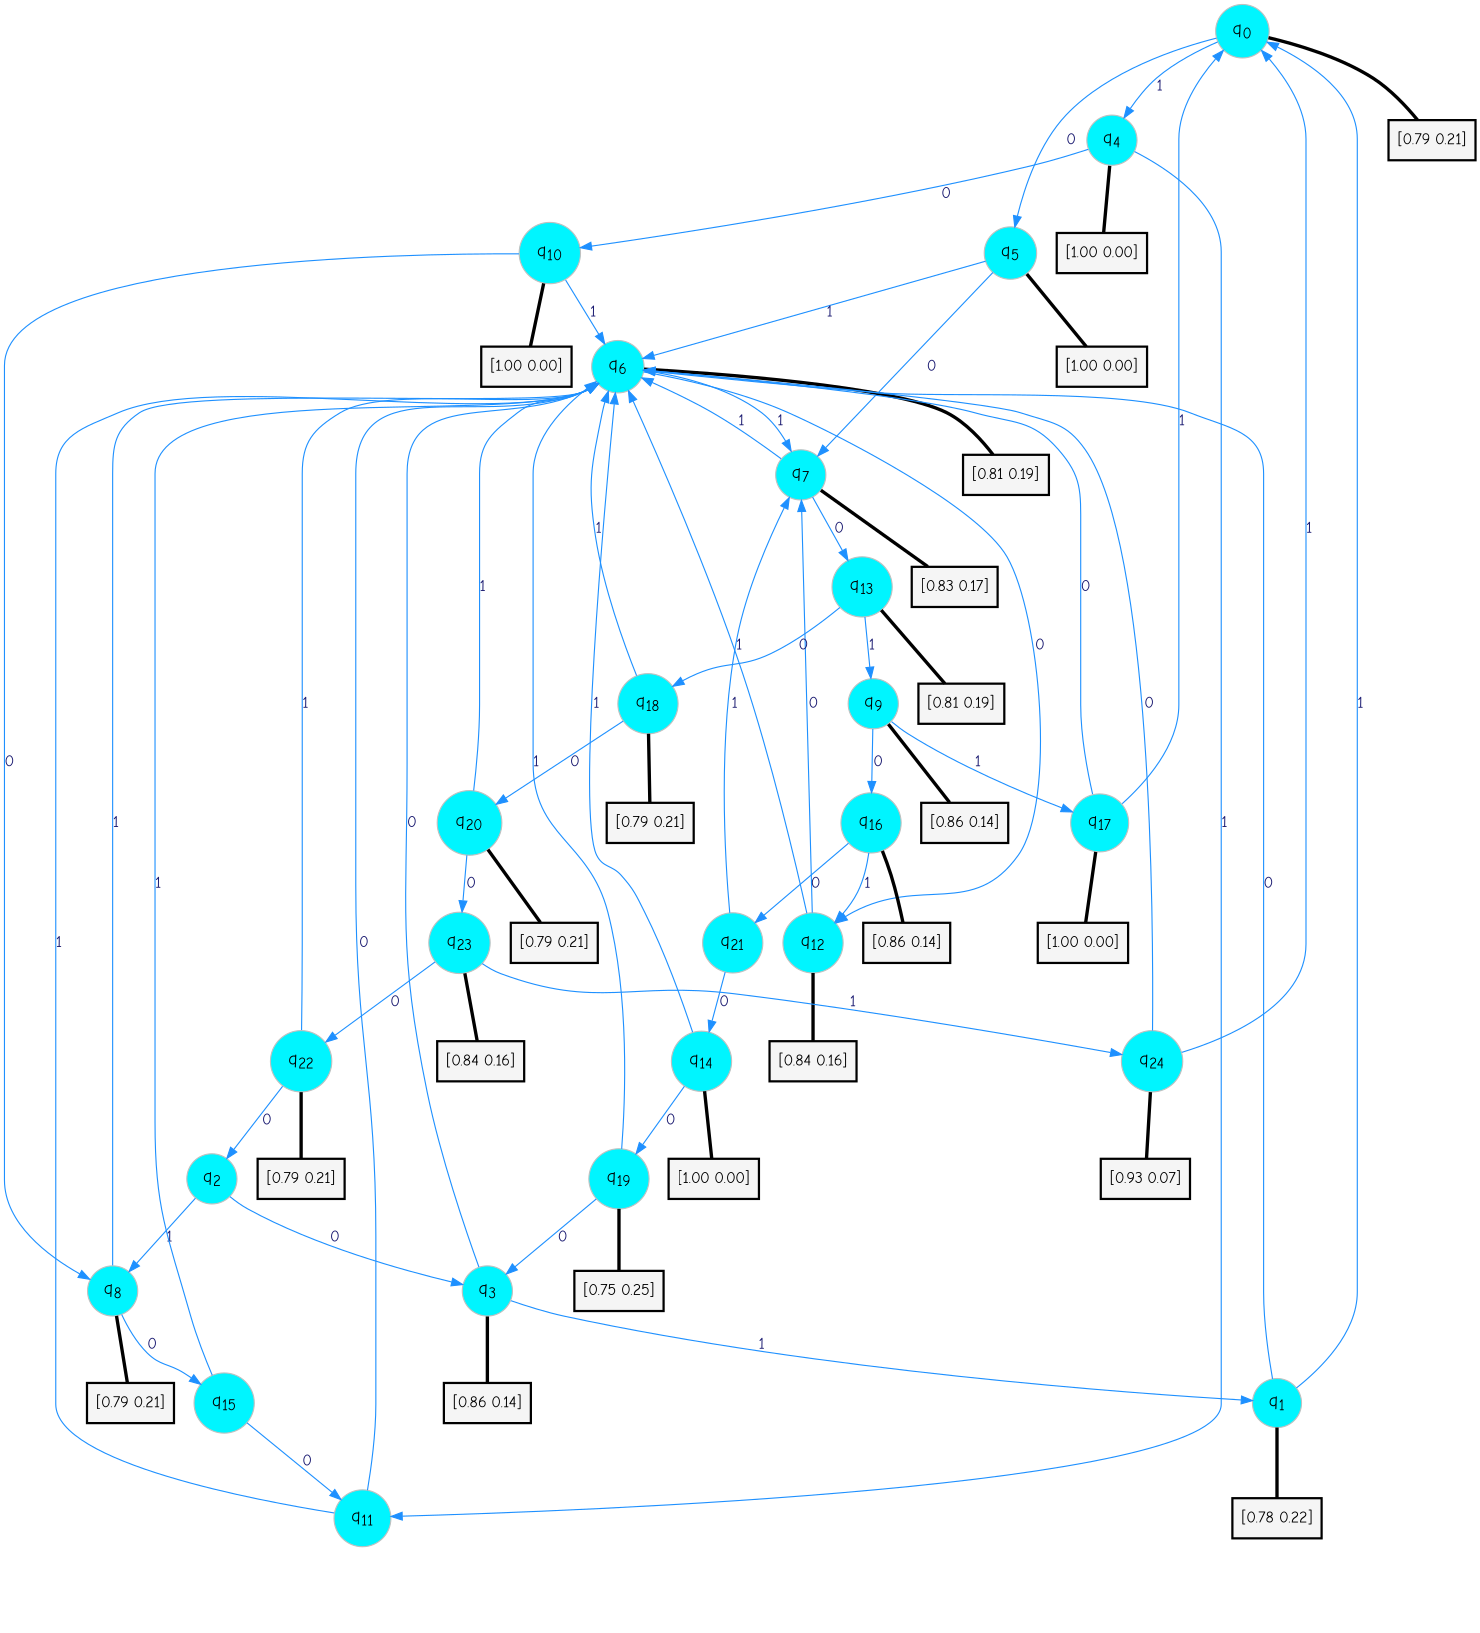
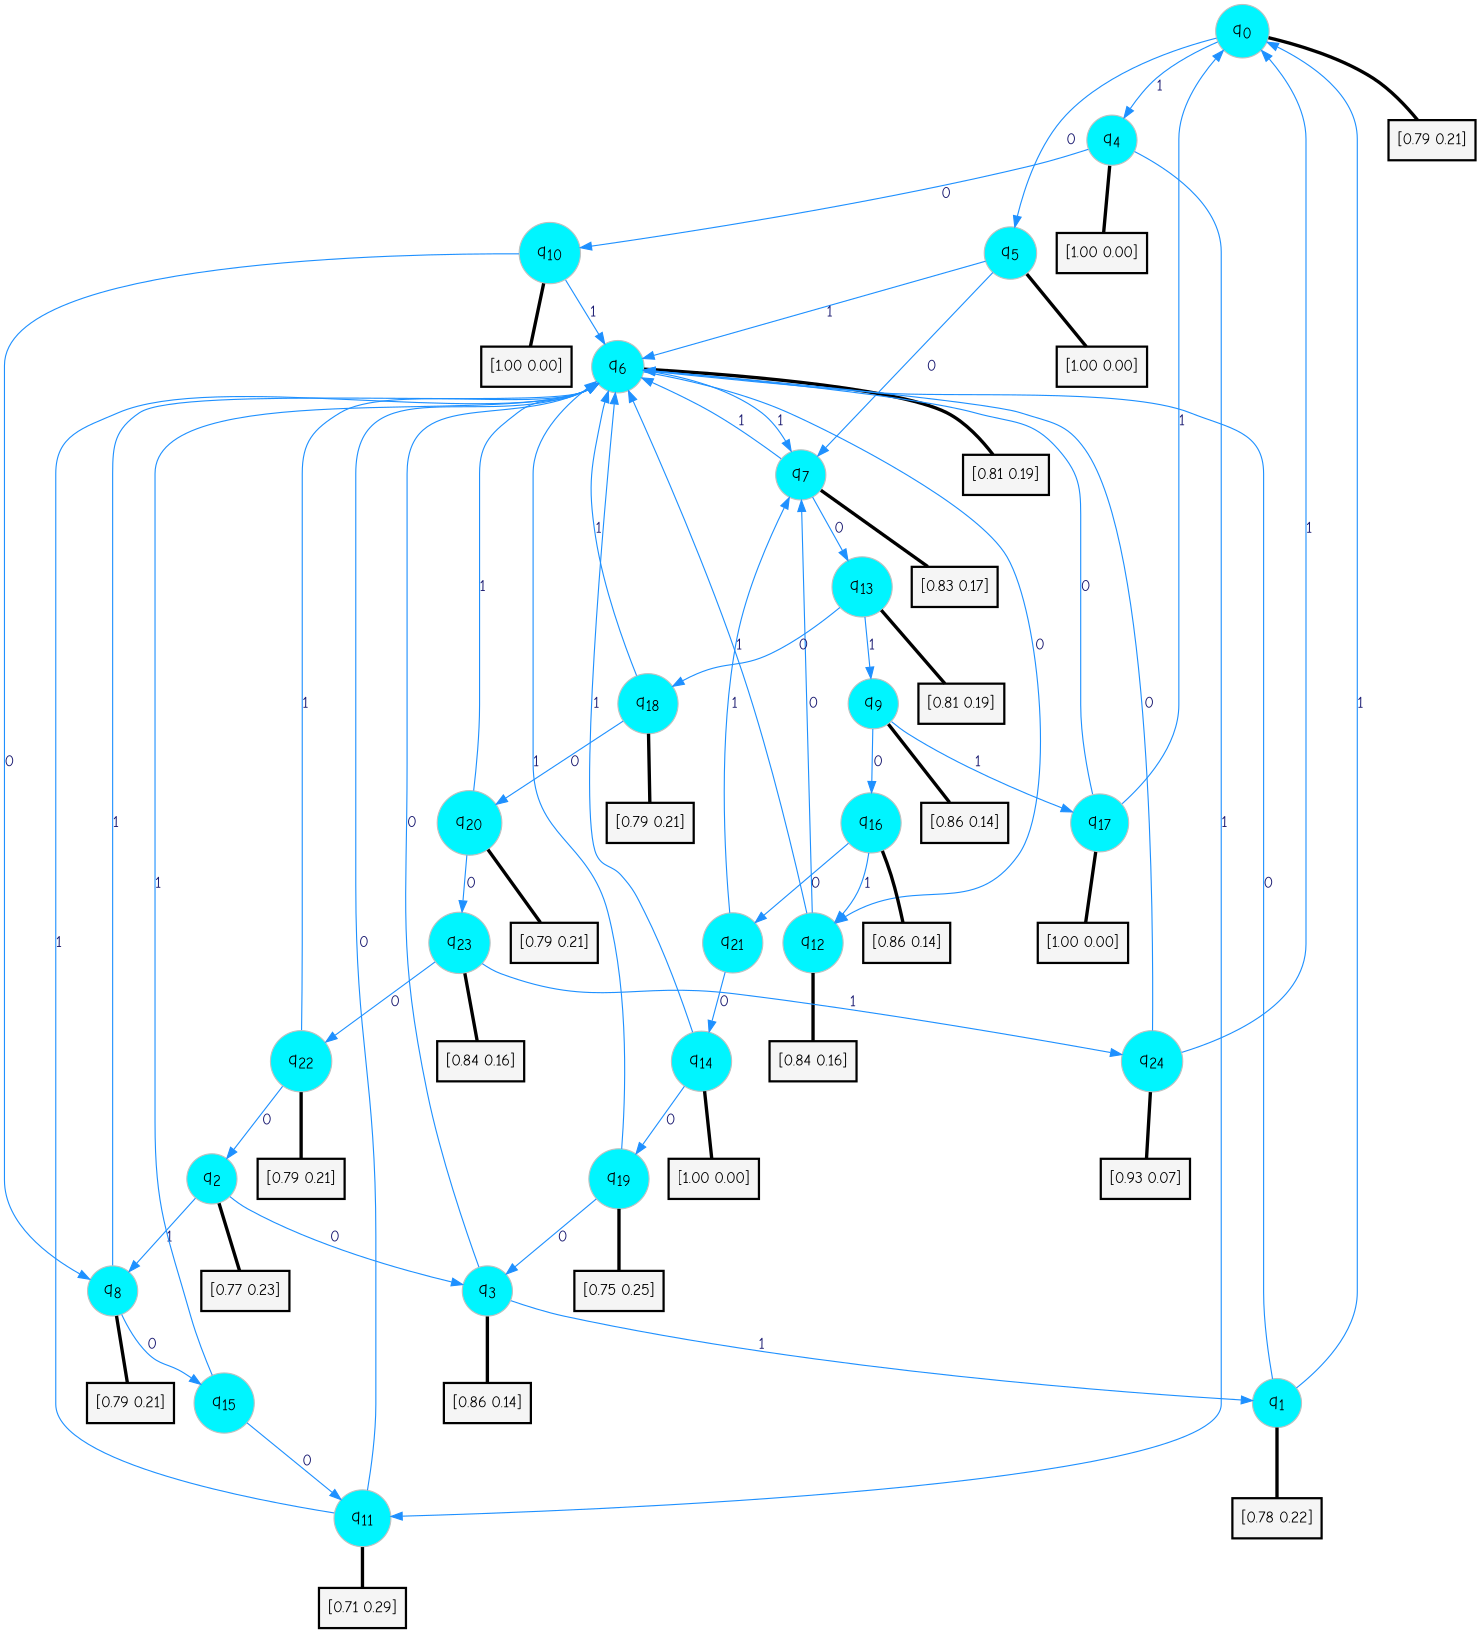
  digraph {
    fontname="Comic Neue"
    rankdir=TD
    node [color=gray fillcolor=turquoise1 fontcolor=black fontname="Comic Neue" fontsize=16 fontweight=bold shape=circle style=filled]
    edge [arrowsize=1 color=dodgerblue1 fontcolor=midnightblue fontname="Comic Neue" fontweight=bold penwidth=1 style=solid weight=20]
    n1 [label=<q<SUB>0</SUB>>]
    n2 [label=<q<SUB>4</SUB>>]
    n3 [label=<q<SUB>5</SUB>>]
    n4 [color=black fillcolor=whitesmoke fontsize=14 label="[0.79 0.21]" penwidth=2 shape=box]
    n5 [label=<q<SUB>10</SUB>>]
    n6 [label=<q<SUB>11</SUB>>]
    n7 [color=black fillcolor=whitesmoke fontsize=14 label="[1.00 0.00]" penwidth=2 shape=box]
    n8 [label=<q<SUB>6</SUB>>]
    n9 [label=<q<SUB>7</SUB>>]
    n10 [color=black fillcolor=whitesmoke fontsize=14 label="[1.00 0.00]" penwidth=2 shape=box]
    n11 [label=<q<SUB>1</SUB>>]
    n12 [color=black fillcolor=whitesmoke fontsize=14 label="[0.78 0.22]" penwidth=2 shape=box]
    n13 [label=<q<SUB>12</SUB>>]
    n14 [color=black fillcolor=whitesmoke fontsize=14 label="[0.81 0.19]" penwidth=2 shape=box]
    n15 [label=<q<SUB>2</SUB>>]
    n16 [label=<q<SUB>3</SUB>>]
    n17 [label=<q<SUB>8</SUB>>]
+   n18 [color=black fillcolor=whitesmoke fontsize=14 label="[0.77 0.23]" penwidth=2 shape=box]
    n19 [color=black fillcolor=whitesmoke fontsize=14 label="[0.86 0.14]" penwidth=2 shape=box]
    n20 [label=<q<SUB>15</SUB>>]
    n21 [color=black fillcolor=whitesmoke fontsize=14 label="[0.79 0.21]" penwidth=2 shape=box]
    n22 [color=black fillcolor=whitesmoke fontsize=14 label="[1.00 0.00]" penwidth=2 shape=box]
+   n23 [color=black fillcolor=whitesmoke fontsize=14 label="[0.71 0.29]" penwidth=2 shape=box]
    n24 [label=<q<SUB>13</SUB>>]
    n25 [color=black fillcolor=whitesmoke fontsize=14 label="[0.83 0.17]" penwidth=2 shape=box]
    n26 [color=black fillcolor=whitesmoke fontsize=14 label="[0.84 0.16]" penwidth=2 shape=box]
    n27 [label=<q<SUB>9</SUB>>]
    n28 [label=<q<SUB>18</SUB>>]
    n29 [color=black fillcolor=whitesmoke fontsize=14 label="[0.81 0.19]" penwidth=2 shape=box]
    n30 [label=<q<SUB>16</SUB>>]
    n31 [label=<q<SUB>17</SUB>>]
    n32 [color=black fillcolor=whitesmoke fontsize=14 label="[0.86 0.14]" penwidth=2 shape=box]
    n33 [label=<q<SUB>21</SUB>>]
    n34 [color=black fillcolor=whitesmoke fontsize=14 label="[0.86 0.14]" penwidth=2 shape=box]
    n35 [color=black fillcolor=whitesmoke fontsize=14 label="[1.00 0.00]" penwidth=2 shape=box]
    n36 [label=<q<SUB>20</SUB>>]
    n37 [color=black fillcolor=whitesmoke fontsize=14 label="[0.79 0.21]" penwidth=2 shape=box]
    n38 [label=<q<SUB>14</SUB>>]
    n39 [label=<q<SUB>19</SUB>>]
    n40 [color=black fillcolor=whitesmoke fontsize=14 label="[1.00 0.00]" penwidth=2 shape=box]
    n41 [color=black fillcolor=whitesmoke fontsize=14 label="[0.75 0.25]" penwidth=2 shape=box]
    n42 [label=<q<SUB>23</SUB>>]
    n43 [color=black fillcolor=whitesmoke fontsize=14 label="[0.79 0.21]" penwidth=2 shape=box]
    n44 [label=<q<SUB>22</SUB>>]
    n45 [label=<q<SUB>24</SUB>>]
    n46 [color=black fillcolor=whitesmoke fontsize=14 label="[0.84 0.16]" penwidth=2 shape=box]
    n47 [color=black fillcolor=whitesmoke fontsize=14 label="[0.79 0.21]" penwidth=2 shape=box]
    n48 [color=black fillcolor=whitesmoke fontsize=14 label="[0.93 0.07]" penwidth=2 shape=box]
    n1 -> n2 [label=1]
    n1 -> n3 [label=0]
    n1 -> n4 [arrowhead=none color=black penwidth=3]
    n2 -> n5 [label=0]
    n2 -> n6 [label=1]
    n2 -> n7 [arrowhead=none color=black penwidth=3]
    n3 -> n8 [label=1]
    n3 -> n9 [label=0]
    n3 -> n10 [arrowhead=none color=black penwidth=3]
    n5 -> n8 [label=1]
    n5 -> n17 [label=0]
    n5 -> n22 [arrowhead=none color=black penwidth=3]
    n6 -> n8 [label=0]
    n6 -> n8 [label=1]
+   n6 -> n23 [arrowhead=none color=black penwidth=3]
    n8 -> n9 [label=1]
    n8 -> n13 [label=0]
    n8 -> n14 [arrowhead=none color=black penwidth=3]
    n9 -> n8 [label=1]
    n9 -> n24 [label=0]
    n9 -> n25 [arrowhead=none color=black penwidth=3]
    n11 -> n1 [label=1]
    n11 -> n8 [label=0]
    n11 -> n12 [arrowhead=none color=black penwidth=3]
    n13 -> n8 [label=1]
    n13 -> n9 [label=0]
    n13 -> n26 [arrowhead=none color=black penwidth=3]
    n15 -> n16 [label=0]
    n15 -> n17 [label=1]
+   n15 -> n18 [arrowhead=none color=black penwidth=3]
    n16 -> n8 [label=0]
    n16 -> n11 [label=1]
    n16 -> n19 [arrowhead=none color=black penwidth=3]
    n17 -> n8 [label=1]
    n17 -> n20 [label=0]
    n17 -> n21 [arrowhead=none color=black penwidth=3]
    n20 -> n6 [label=0]
    n20 -> n8 [label=1]
    n24 -> n27 [label=1]
    n24 -> n28 [label=0]
    n24 -> n29 [arrowhead=none color=black penwidth=3]
    n27 -> n30 [label=0]
    n27 -> n31 [label=1]
    n27 -> n32 [arrowhead=none color=black penwidth=3]
    n28 -> n8 [label=1]
    n28 -> n36 [label=0]
    n28 -> n37 [arrowhead=none color=black penwidth=3]
    n30 -> n13 [label=1]
    n30 -> n33 [label=0]
    n30 -> n34 [arrowhead=none color=black penwidth=3]
    n31 -> n1 [label=1]
    n31 -> n8 [label=0]
    n31 -> n35 [arrowhead=none color=black penwidth=3]
    n33 -> n9 [label=1]
    n33 -> n38 [label=0]
    n36 -> n8 [label=1]
    n36 -> n42 [label=0]
    n36 -> n43 [arrowhead=none color=black penwidth=3]
    n38 -> n8 [label=1]
    n38 -> n39 [label=0]
    n38 -> n40 [arrowhead=none color=black penwidth=3]
    n39 -> n8 [label=1]
    n39 -> n16 [label=0]
    n39 -> n41 [arrowhead=none color=black penwidth=3]
    n42 -> n44 [label=0]
    n42 -> n45 [label=1]
    n42 -> n46 [arrowhead=none color=black penwidth=3]
    n44 -> n8 [label=1]
    n44 -> n15 [label=0]
    n44 -> n47 [arrowhead=none color=black penwidth=3]
    n45 -> n1 [label=1]
    n45 -> n8 [label=0]
    n45 -> n48 [arrowhead=none color=black penwidth=3]
  }
